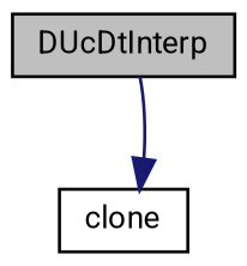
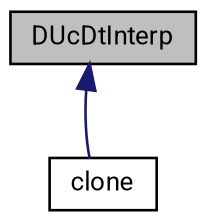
  digraph {
    rankdir=TB
    fontname=Roboto
    node [color=black fontname=Roboto fontsize=10 shape=record]
    n1 [fillcolor=grey75 fontcolor=black height=0.2 label=DUcDtInterp style=filled width=0.4]
    n2 [height=0.2 label=clone width=0.4]
-   n2 -> n1 [color=midnightblue dir=back fontname=Roboto fontsize=10 labelfontname=FreeSans labelfontsize=10 style=solid]
+   n1 -> n2 [color=midnightblue dir=back fontname=Roboto fontsize=10 labelfontname=FreeSans labelfontsize=10 style=solid]
  }
